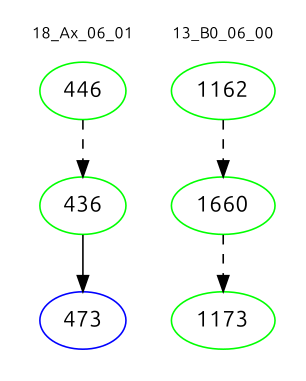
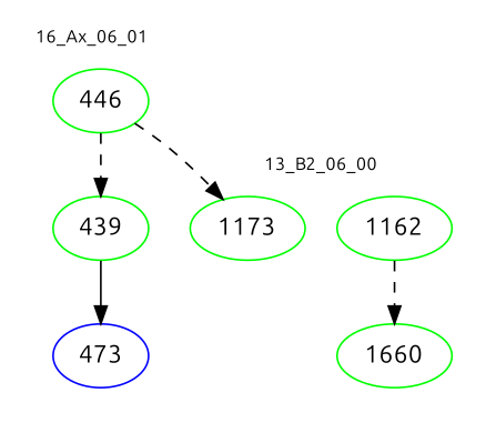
  digraph {
    fontname=Ubuntu
    node [color=green fontname=Ubuntu]
    edge [color=black fontname=Ubuntu style=dashed]
    n1 [label=446]
-   n2 [label=436]
+   n2 [label=439]
    n3 [color=blue label=473]
    n4 [label=1162]
    n5 [label=1660]
    n6 [label=1173]
    subgraph cluster_1 {
      color=white
      fontsize=10
-     label="18_Ax_06_01"
+     label="16_Ax_06_01"
      n1
      n2
      n3
    }
    subgraph cluster_2 {
      color=white
      fontsize=10
-     label="13_B0_06_00"
+     label="13_B2_06_00"
      n4
      n5
      n6
    }
    n1 -> n2
    n2 -> n3 [style=solid]
    n4 -> n5
-   n5 -> n6
+   n1 -> n6
  }
